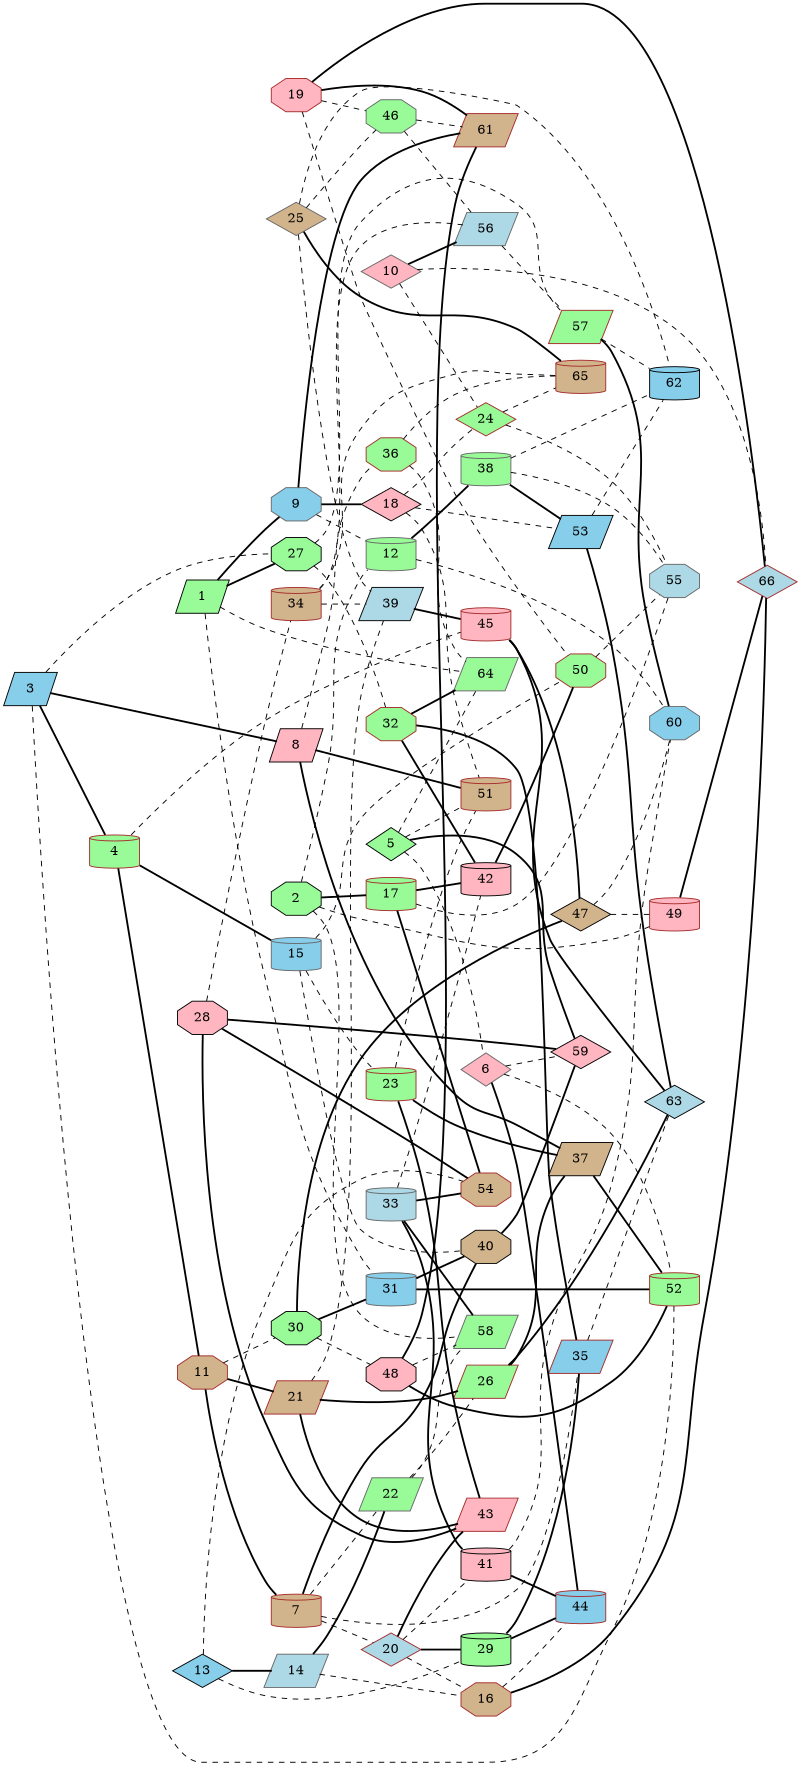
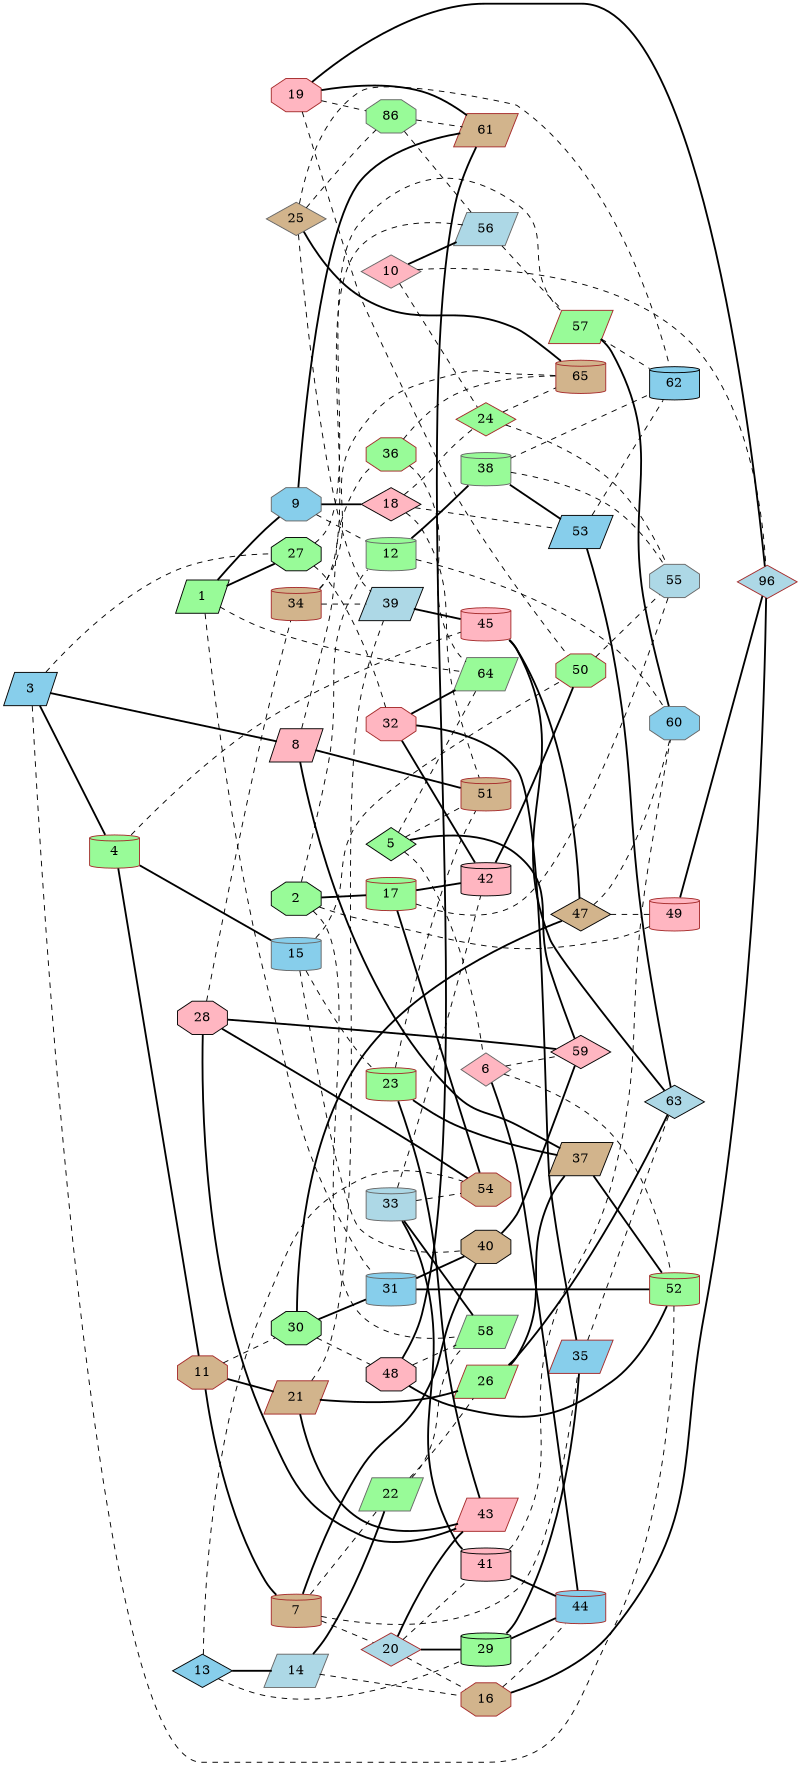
  graph {
    rankdir=LR
    node [color=brown fillcolor=palegreen shape=cylinder style=filled]
    edge [style=dashed]
    1 [color=black shape=parallelogram]
    9 [color=gray40 fillcolor=skyblue shape=octagon]
    27 [color=black shape=octagon]
    31 [color=gray40 fillcolor=skyblue]
    64 [color=gray40 shape=parallelogram]
    12 [color=gray40]
    18 [color=black fillcolor=lightpink shape=diamond]
    61 [fillcolor=tan shape=parallelogram]
-   32 [shape=octagon]
+   32 [fillcolor=lightpink shape=octagon]
    57 [shape=parallelogram]
    52
    40 [color=black fillcolor=tan shape=octagon]
    2 [color=black shape=octagon]
    17
    49 [fillcolor=lightpink]
    58 [color=gray40 shape=parallelogram]
    38 [color=gray40]
    60 [color=gray40 fillcolor=skyblue shape=octagon]
    54 [fillcolor=tan shape=octagon]
    42 [color=black fillcolor=lightpink]
    55 [color=gray40 fillcolor=lightblue shape=octagon]
-   66 [fillcolor=lightblue shape=diamond]
+   66 [fillcolor=lightblue shape=diamond label=96]
    3 [color=black fillcolor=skyblue shape=parallelogram]
    4
    8 [color=black fillcolor=lightpink shape=parallelogram]
    11 [fillcolor=tan shape=octagon]
    15 [color=gray40 fillcolor=skyblue]
    45 [fillcolor=lightpink]
    51 [fillcolor=tan]
    36 [shape=octagon]
    37 [color=black fillcolor=tan shape=parallelogram]
    7 [fillcolor=tan]
    21 [fillcolor=tan shape=parallelogram]
    30 [color=black shape=octagon]
    23
    50 [shape=octagon]
    63 [color=black fillcolor=lightblue shape=diamond]
    47 [color=black fillcolor=tan shape=diamond]
    5 [color=black shape=diamond]
    6 [color=gray40 fillcolor=lightpink shape=diamond]
    59 [color=black fillcolor=lightpink shape=diamond]
    44 [fillcolor=skyblue]
    20 [fillcolor=lightblue shape=diamond]
    22 [color=gray40 shape=parallelogram]
    35 [fillcolor=skyblue shape=parallelogram]
    16 [fillcolor=tan shape=octagon]
    29 [color=black]
    41 [color=black fillcolor=lightpink]
    43 [fillcolor=lightpink shape=parallelogram]
    26 [shape=parallelogram]
    65 [fillcolor=tan]
    24 [shape=diamond]
    53 [color=black fillcolor=skyblue shape=parallelogram]
    10 [color=gray40 fillcolor=lightpink shape=diamond]
    56 [color=gray40 fillcolor=lightblue shape=parallelogram]
    14 [color=gray40 fillcolor=lightblue shape=parallelogram]
    39 [color=black fillcolor=lightblue shape=parallelogram]
    48 [color=black fillcolor=lightpink shape=octagon]
    62 [color=black fillcolor=skyblue]
    13 [color=black fillcolor=skyblue shape=diamond]
    19 [fillcolor=lightpink shape=octagon]
-   46 [color=gray40 shape=octagon]
+   46 [color=gray40 shape=octagon label=86]
    25 [color=gray40 fillcolor=tan shape=diamond]
    28 [color=black fillcolor=lightpink shape=octagon]
    34 [fillcolor=tan]
    33 [color=gray40 fillcolor=lightblue]
    1 -- 9 [style=bold]
    1 -- 27 [style=bold]
    1 -- 31
    1 -- 64
    9 -- 12
    9 -- 18 [style=bold]
    9 -- 61 [style=bold]
    27 -- 32
    27 -- 57
    31 -- 52 [style=bold]
    31 -- 40 [style=bold]
    12 -- 38 [style=bold]
    12 -- 60
    18 -- 51
    18 -- 24
    18 -- 53
    32 -- 64 [style=bold]
    32 -- 42 [style=bold]
    32 -- 35 [style=bold]
    57 -- 60 [style=bold]
    57 -- 62
    40 -- 59 [style=bold]
    2 -- 12
    2 -- 17 [style=bold]
    2 -- 49
    2 -- 58
    17 -- 54 [style=bold]
    17 -- 42 [style=bold]
    17 -- 55
    49 -- 66 [style=bold]
    38 -- 55
    38 -- 53 [style=bold]
    38 -- 62
    42 -- 50 [style=bold]
    3 -- 27
    3 -- 52
    3 -- 4 [style=bold]
    3 -- 8 [style=bold]
    4 -- 11 [style=bold]
    4 -- 15 [style=bold]
    4 -- 45
    8 -- 51 [style=bold]
    8 -- 36
    8 -- 37 [style=bold]
    11 -- 7 [style=bold]
    11 -- 21 [style=bold]
    11 -- 30
    15 -- 40
    15 -- 23
    15 -- 50
    45 -- 63 [style=bold]
    45 -- 47 [style=bold]
    36 -- 64
    36 -- 65
    37 -- 52 [style=bold]
    7 -- 40 [style=bold]
    7 -- 20
    7 -- 22
    7 -- 35
    21 -- 43 [style=bold]
    21 -- 26 [style=bold]
    21 -- 39
    30 -- 31 [style=bold]
    30 -- 47 [style=bold]
    30 -- 48
    23 -- 51
    23 -- 37 [style=bold]
    23 -- 43 [style=bold]
    50 -- 55
    47 -- 49
    47 -- 60
    5 -- 64
    5 -- 51
    5 -- 6
    5 -- 59 [style=bold]
    6 -- 52
    6 -- 59
    6 -- 44 [style=bold]
    20 -- 16
    20 -- 29 [style=bold]
    20 -- 41
    20 -- 43 [style=bold]
    22 -- 58
    22 -- 26
    35 -- 63
    16 -- 66 [style=bold]
    16 -- 44
    29 -- 44 [style=bold]
    29 -- 35 [style=bold]
    41 -- 60
    41 -- 44 [style=bold]
    26 -- 37 [style=bold]
    26 -- 63 [style=bold]
    24 -- 55
    24 -- 65
    53 -- 63 [style=bold]
    53 -- 62
    10 -- 66
    10 -- 24
    10 -- 56 [style=bold]
    56 -- 57
    14 -- 22 [style=bold]
    14 -- 16
    39 -- 45 [style=bold]
    48 -- 61 [style=bold]
    48 -- 52 [style=bold]
    48 -- 58
    13 -- 54
    13 -- 29
    13 -- 14 [style=bold]
    19 -- 61 [style=bold]
    19 -- 66 [style=bold]
    19 -- 50
    19 -- 46
    46 -- 61
    46 -- 56
    25 -- 65 [style=bold]
    25 -- 39
    25 -- 62
    25 -- 46
    28 -- 54 [style=bold]
    28 -- 59 [style=bold]
    28 -- 43 [style=bold]
    28 -- 34
    34 -- 65
    34 -- 56
    34 -- 39
    33 -- 58 [style=bold]
-   33 -- 54 [style=bold]
+   33 -- 54
    33 -- 42
    33 -- 41 [style=bold]
  }
